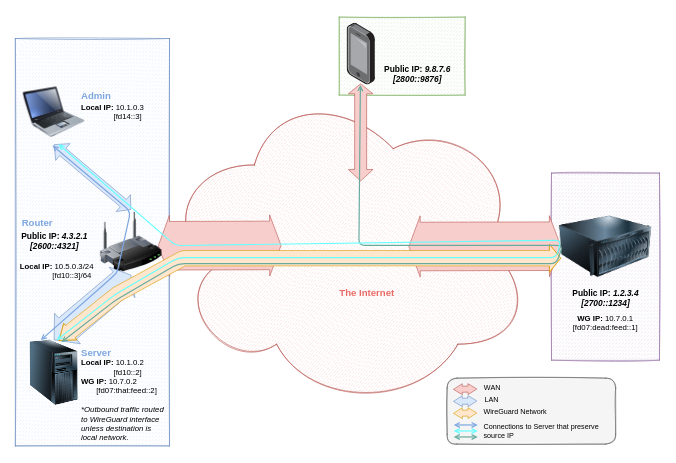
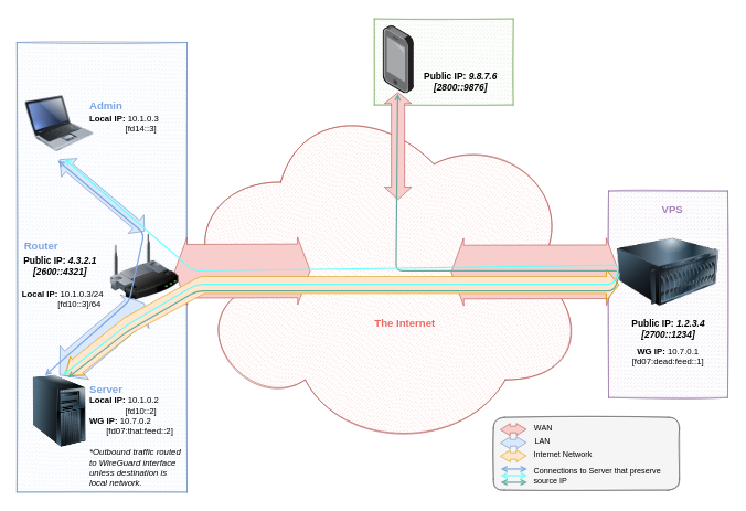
  <mxCell id="0" />
  <mxCell id="1" style="" parent="0" />
  <mxCell id="2" value="" style="group" vertex="1" connectable="0" parent="1"><mxGeometry x="20" y="20" width="1085" height="730" as="geometry" /></mxCell>
  <mxCell id="3" value="" style="group" vertex="1" connectable="0" parent="2"><mxGeometry width="1085" height="730" as="geometry" /></mxCell>
  <mxCell id="4" value="" style="rounded=0;whiteSpace=wrap;html=1;sketch=1;fillStyle=dashed;fillColor=#dae8fc;strokeColor=#6c8ebf;" vertex="1" parent="3"><mxGeometry x="5" y="43.755" width="257.143" height="679.245" as="geometry" /></mxCell>
  <mxCell id="5" value="" style="ellipse;shape=cloud;whiteSpace=wrap;html=1;fillColor=#f8cecc;fillStyle=dashed;sketch=1;strokeColor=#b85450;" vertex="1" parent="3"><mxGeometry x="249.286" y="118.679" width="617.143" height="543.396" as="geometry" /></mxCell>
  <mxCell id="6" value="" style="shape=flexArrow;endArrow=classic;startArrow=classic;html=1;rounded=0;fillColor=#f8cecc;strokeColor=#b85450;width=81;startSize=5.95;" edge="1" parent="3"><mxGeometry width="100" height="100" relative="1" as="geometry"><mxPoint x="242.856" y="389.337" as="sourcePoint" /><mxPoint x="448.57" y="388.658" as="targetPoint" /></mxGeometry></mxCell>
  <mxCell id="7" value="" style="rounded=1;whiteSpace=wrap;html=1;sketch=1;fillStyle=solid;fontSize=12;fontColor=#333333;fillColor=#f5f5f5;strokeColor=#666666;" vertex="1" parent="3"><mxGeometry x="725" y="610" width="281" height="110" as="geometry" /></mxCell>
  <mxCell id="8" value="" style="rounded=0;whiteSpace=wrap;html=1;sketch=1;fillStyle=dashed;fontSize=16;fillColor=#d5e8d4;strokeColor=#82b366;" vertex="1" parent="3"><mxGeometry x="545" y="8" width="210" height="130" as="geometry" /></mxCell>
  <mxCell id="9" value="a" style="rounded=0;whiteSpace=wrap;html=1;sketch=1;fillStyle=dashed;fillColor=#e1d5e7;strokeColor=#9673a6;" vertex="1" parent="3"><mxGeometry x="899" y="268.11" width="180" height="311.89" as="geometry" /></mxCell>
  <mxCell id="10" value="" style="shape=flexArrow;endArrow=classic;startArrow=classic;html=1;rounded=0;fillColor=#f8cecc;strokeColor=#b85450;width=81;startSize=5.95;" edge="1" parent="3"><mxGeometry width="100" height="100" relative="1" as="geometry"><mxPoint x="660.716" y="390.557" as="sourcePoint" /><mxPoint x="915" y="390" as="targetPoint" /></mxGeometry></mxCell>
  <mxCell id="11" value="" style="image;html=1;image=img/lib/clip_art/computers/Server_Tower_128x128.png" vertex="1" parent="3"><mxGeometry x="17.857" y="546.396" width="102.857" height="108.679" as="geometry" /></mxCell>
  <mxCell id="12" value="" style="image;html=1;image=img/lib/clip_art/networking/Wireless_Router_128x128.png" vertex="1" parent="3"><mxGeometry x="146.429" y="329.038" width="102.857" height="108.679" as="geometry" /></mxCell>
  <mxCell id="13" value="" style="image;html=1;image=img/lib/clip_art/computers/Server_128x128.png" vertex="1" parent="3"><mxGeometry x="911.857" y="336.038" width="154.286" height="108.679" as="geometry" /></mxCell>
  <mxCell id="14" value="" style="points=[];aspect=fixed;html=1;align=center;shadow=0;dashed=0;image;image=img/lib/allied_telesis/computer_and_terminals/Smartphone.svg;" vertex="1" parent="3"><mxGeometry x="557.857" y="18" width="47.134" height="102.857" as="geometry" /></mxCell>
  <mxCell id="15" value="" style="shape=flexArrow;endArrow=classic;startArrow=classic;html=1;rounded=0;exitX=0.5;exitY=0;exitDx=0;exitDy=0;entryX=0.5;entryY=1;entryDx=0;entryDy=0;fillColor=#dae8fc;strokeColor=#6c8ebf;width=45.714;startSize=9.381;" edge="1" parent="3" source="11" target="12"><mxGeometry width="100" height="100" relative="1" as="geometry"><mxPoint x="197.214" y="526.019" as="sourcePoint" /><mxPoint x="197.214" y="349.415" as="targetPoint" /></mxGeometry></mxCell>
  <mxCell id="16" value="" style="image;html=1;image=img/lib/clip_art/computers/Laptop_128x128.png;sketch=1;fillStyle=dashed;fillColor=#CCCCCC;" vertex="1" parent="3"><mxGeometry x="17.857" y="111.679" width="102.857" height="108.679" as="geometry" /></mxCell>
  <mxCell id="17" value="" style="shape=flexArrow;endArrow=classic;startArrow=classic;html=1;rounded=0;entryX=0.5;entryY=1;entryDx=0;entryDy=0;exitX=0.5;exitY=0;exitDx=0;exitDy=0;fillColor=#dae8fc;strokeColor=#6c8ebf;width=15.714;startSize=5.1;" edge="1" parent="3" source="12" target="16"><mxGeometry width="100" height="100" relative="1" as="geometry"><mxPoint x="120.714" y="369.792" as="sourcePoint" /><mxPoint x="249.286" y="233.943" as="targetPoint" /></mxGeometry></mxCell>
  <mxCell id="18" value="" style="shape=flexArrow;endArrow=classic;startArrow=classic;html=1;rounded=0;fillColor=#f8cecc;strokeColor=#b85450;width=20;endSize=5.217;" edge="1" parent="3"><mxGeometry width="100" height="100" relative="1" as="geometry"><mxPoint x="580.781" y="281.698" as="sourcePoint" /><mxPoint x="580.781" y="118.679" as="targetPoint" /></mxGeometry></mxCell>
  <mxCell id="19" value="" style="shape=flexArrow;endArrow=classic;startArrow=classic;html=1;rounded=1;fillColor=#ffe6cc;strokeColor=#d79b00;width=25.714;startSize=7.695;exitX=0.579;exitY=0.012;exitDx=0;exitDy=0;exitPerimeter=0;startWidth=8.707;" edge="1" parent="3" source="11"><mxGeometry width="100" height="100" relative="1" as="geometry"><mxPoint x="87" y="549" as="sourcePoint" /><mxPoint x="915" y="410" as="targetPoint" /><Array as="points"><mxPoint x="175" y="470" /><mxPoint x="285" y="410" /></Array></mxGeometry></mxCell>
  <mxCell id="20" value="" style="endArrow=open;startArrow=open;html=1;startFill=0;strokeWidth=2;strokeColor=#67AB9F;rounded=1;endFill=0;entryX=0.477;entryY=1.003;entryDx=0;entryDy=0;entryPerimeter=0;" edge="1" parent="3" target="14"><mxGeometry width="50" height="50" relative="1" as="geometry"><mxPoint x="82" y="550" as="sourcePoint" /><mxPoint x="587.86" y="118.68" as="targetPoint" /><Array as="points"><mxPoint x="172" y="480" /><mxPoint x="277" y="419" /><mxPoint x="907" y="419" /><mxPoint x="917.86" y="388.68" /><mxPoint x="577.86" y="388.68" /></Array></mxGeometry></mxCell>
  <mxCell id="21" value="&lt;div style=&quot;font-size: 14px;&quot;&gt;&lt;font style=&quot;font-size: 14px;&quot;&gt;&lt;b&gt;Public IP: &lt;i&gt;4.3.2.1&lt;/i&gt;&lt;/b&gt;&lt;/font&gt;&lt;/div&gt;&lt;div style=&quot;font-size: 14px;&quot;&gt;&lt;font style=&quot;font-size: 14px;&quot;&gt;&lt;b&gt;&lt;i&gt;[2600::4321]&lt;br&gt;&lt;/i&gt;&lt;/b&gt;&lt;/font&gt;&lt;/div&gt;" style="text;html=1;resizable=0;autosize=1;align=center;verticalAlign=middle;points=[];fillColor=none;strokeColor=none;rounded=0;sketch=1;fillStyle=dashed;" vertex="1" parent="3"><mxGeometry y="357" width="140" height="50" as="geometry" /></mxCell>
  <mxCell id="22" value="&lt;div&gt;&lt;b&gt;Public IP: &lt;i&gt;1.2.3.4&lt;/i&gt;&lt;/b&gt;&lt;/div&gt;&lt;div&gt;&lt;b&gt;&lt;i&gt;[2700::1234]&lt;br&gt;&lt;/i&gt;&lt;/b&gt;&lt;/div&gt;" style="text;html=1;resizable=0;autosize=1;align=center;verticalAlign=middle;points=[];fillColor=none;strokeColor=none;rounded=0;sketch=1;fillStyle=dashed;fontSize=14;" vertex="1" parent="3"><mxGeometry x="919" y="452" width="140" height="50" as="geometry" /></mxCell>
+ <mxCell id="23" value="&lt;font style=&quot;font-size: 16px;&quot;&gt;&lt;b&gt;&lt;font style=&quot;font-size: 16px;&quot; color=&quot;#A680B8&quot;&gt;VPS&lt;/font&gt;&lt;/b&gt;&lt;/font&gt;" style="text;html=1;resizable=0;autosize=1;align=center;verticalAlign=middle;points=[];fillColor=none;strokeColor=none;rounded=0;sketch=1;fillStyle=dashed;fontSize=14;" vertex="1" parent="3"><mxGeometry x="965" y="280" width="60" height="30" as="geometry" /></mxCell>
  <mxCell id="24" value="&lt;div&gt;&lt;b&gt;Public IP: &lt;i&gt;9.8.7.6&lt;/i&gt;&lt;/b&gt;&lt;/div&gt;&lt;div&gt;&lt;b&gt;&lt;i&gt;[2800::9876]&lt;br&gt;&lt;/i&gt;&lt;/b&gt;&lt;/div&gt;" style="text;html=1;resizable=0;autosize=1;align=center;verticalAlign=middle;points=[];fillColor=none;strokeColor=none;rounded=0;sketch=1;fillStyle=dashed;fontSize=14;" vertex="1" parent="3"><mxGeometry x="604.99" y="78" width="140" height="50" as="geometry" /></mxCell>
  <mxCell id="25" value="" style="endArrow=open;startArrow=open;html=1;rounded=1;strokeColor=#7EA6E0;strokeWidth=2;fontSize=16;fontColor=#97D077;exitX=0.288;exitY=0.002;exitDx=0;exitDy=0;endFill=0;startFill=0;exitPerimeter=0;" edge="1" parent="3" source="11"><mxGeometry width="50" height="50" relative="1" as="geometry"><mxPoint x="17.86" y="303" as="sourcePoint" /><mxPoint x="67" y="222" as="targetPoint" /><Array as="points"><mxPoint x="165" y="443" /><mxPoint x="175" y="433" /><mxPoint x="197" y="332" /></Array></mxGeometry></mxCell>
  <mxCell id="26" value="&lt;div style=&quot;font-size: 13px;&quot; align=&quot;left&quot;&gt;&lt;font style=&quot;font-size: 13px;&quot;&gt;&lt;b style=&quot;font-size: 13px;&quot;&gt;Local IP&lt;/b&gt;&lt;b&gt;:&lt;/b&gt; 10.1.0.2&lt;br&gt;&lt;/font&gt;&lt;/div&gt;&lt;div style=&quot;font-size: 13px;&quot; align=&quot;left&quot;&gt;&lt;font style=&quot;font-size: 13px;&quot;&gt;&amp;nbsp;&amp;nbsp;&amp;nbsp;&amp;nbsp;&amp;nbsp;&amp;nbsp;&amp;nbsp;&amp;nbsp;&amp;nbsp;&amp;nbsp;&amp;nbsp;&amp;nbsp;&amp;nbsp;&amp;nbsp; [fd10::2]&lt;br&gt;&lt;/font&gt;&lt;/div&gt;&lt;div style=&quot;font-size: 13px;&quot; align=&quot;left&quot;&gt;&lt;b&gt;WG IP:&lt;/b&gt; 10.7.0.2&lt;/div&gt;&lt;div style=&quot;font-size: 13px;&quot; align=&quot;left&quot;&gt;&amp;nbsp;&amp;nbsp;&amp;nbsp;&amp;nbsp;&amp;nbsp;&amp;nbsp; [fd07:that:feed::2]&lt;br&gt;&lt;/div&gt;&lt;div style=&quot;font-size: 13px;&quot; align=&quot;left&quot;&gt;&lt;i&gt;&lt;br&gt;&lt;/i&gt;&lt;/div&gt;&lt;div style=&quot;font-size: 13px;&quot; align=&quot;left&quot;&gt;&lt;i&gt;*Outbound traffic routed &lt;br&gt;&lt;/i&gt;&lt;/div&gt;&lt;div style=&quot;font-size: 13px;&quot; align=&quot;left&quot;&gt;&lt;i&gt;to WireGuard interface &lt;br&gt;&lt;/i&gt;&lt;/div&gt;&lt;div style=&quot;font-size: 13px;&quot; align=&quot;left&quot;&gt;&lt;i&gt;unless destination is &lt;br&gt;&lt;/i&gt;&lt;/div&gt;&lt;div style=&quot;font-size: 13px;&quot; align=&quot;left&quot;&gt;&lt;i&gt;local network.&lt;/i&gt; &lt;br&gt;&lt;/div&gt;" style="text;html=1;resizable=0;autosize=1;align=left;verticalAlign=middle;points=[];fillColor=none;strokeColor=none;rounded=0;sketch=1;fillStyle=dashed;fontSize=13;fontColor=#000000;" vertex="1" parent="3"><mxGeometry x="112.86" y="572" width="160" height="150" as="geometry" /></mxCell>
  <mxCell id="27" value="&lt;div style=&quot;font-size: 13px;&quot; align=&quot;left&quot;&gt;&lt;font style=&quot;font-size: 13px;&quot;&gt;&lt;b style=&quot;font-size: 13px;&quot;&gt;Local IP&lt;/b&gt;&lt;b&gt;:&lt;/b&gt; 10.1.0.3&lt;br&gt;&lt;/font&gt;&lt;/div&gt;&lt;div style=&quot;font-size: 13px;&quot; align=&quot;left&quot;&gt;&lt;font style=&quot;font-size: 13px;&quot;&gt;&amp;nbsp;&amp;nbsp;&amp;nbsp;&amp;nbsp;&amp;nbsp;&amp;nbsp;&amp;nbsp;&amp;nbsp;&amp;nbsp;&amp;nbsp;&amp;nbsp;&amp;nbsp;&amp;nbsp;&amp;nbsp; [fd14::3]&lt;/font&gt;&amp;nbsp;&lt;br&gt;&lt;/div&gt;" style="text;html=1;resizable=0;autosize=1;align=left;verticalAlign=middle;points=[];fillColor=none;strokeColor=none;rounded=0;sketch=1;fillStyle=dashed;fontSize=13;fontColor=#000000;" vertex="1" parent="3"><mxGeometry x="112.86" y="146.02" width="130" height="40" as="geometry" /></mxCell>
- <mxCell id="28" value="&lt;div style=&quot;&quot; align=&quot;left&quot;&gt;&lt;font style=&quot;font-size: 13px;&quot;&gt;&lt;b style=&quot;&quot;&gt;Local IP&lt;/b&gt;&lt;b&gt;:&lt;/b&gt; 10.5.0.3/24&lt;/font&gt;&lt;/div&gt;&lt;div style=&quot;&quot; align=&quot;left&quot;&gt;&lt;font style=&quot;font-size: 13px;&quot;&gt;&amp;nbsp;&amp;nbsp;&amp;nbsp;&amp;nbsp;&amp;nbsp;&amp;nbsp;&amp;nbsp;&amp;nbsp;&amp;nbsp;&amp;nbsp;&amp;nbsp;&amp;nbsp;&amp;nbsp;&amp;nbsp; [fd10::3]&lt;/font&gt;&lt;font style=&quot;font-size: 13px;&quot;&gt;/64 &lt;br&gt;&lt;/font&gt;&lt;/div&gt;" style="text;html=1;resizable=0;autosize=1;align=left;verticalAlign=middle;points=[];fillColor=none;strokeColor=none;rounded=0;sketch=1;fillStyle=dashed;fontSize=13;fontColor=#000000;" vertex="1" parent="3"><mxGeometry x="11" y="411" width="150" height="40" as="geometry" /></mxCell>
+ <mxCell id="28" value="&lt;div style=&quot;&quot; align=&quot;left&quot;&gt;&lt;font style=&quot;font-size: 13px;&quot;&gt;&lt;b style=&quot;&quot;&gt;Local IP&lt;/b&gt;&lt;b&gt;:&lt;/b&gt; 10.1.0.3/24&lt;/font&gt;&lt;/div&gt;&lt;div style=&quot;&quot; align=&quot;left&quot;&gt;&lt;font style=&quot;font-size: 13px;&quot;&gt;&amp;nbsp;&amp;nbsp;&amp;nbsp;&amp;nbsp;&amp;nbsp;&amp;nbsp;&amp;nbsp;&amp;nbsp;&amp;nbsp;&amp;nbsp;&amp;nbsp;&amp;nbsp;&amp;nbsp;&amp;nbsp; [fd10::3]&lt;/font&gt;&lt;font style=&quot;font-size: 13px;&quot;&gt;/64 &lt;br&gt;&lt;/font&gt;&lt;/div&gt;" style="text;html=1;resizable=0;autosize=1;align=left;verticalAlign=middle;points=[];fillColor=none;strokeColor=none;rounded=0;sketch=1;fillStyle=dashed;fontSize=13;fontColor=#000000;" vertex="1" parent="3"><mxGeometry x="11" y="411" width="150" height="40" as="geometry" /></mxCell>
  <mxCell id="29" value="" style="shape=flexArrow;endArrow=classic;startArrow=classic;html=1;rounded=0;fillColor=#f8cecc;strokeColor=#b85450;width=10;startSize=4.586;endSize=4.586;startWidth=7.279;endWidth=7.279;" edge="1" parent="3"><mxGeometry width="100" height="100" relative="1" as="geometry"><mxPoint x="734.996" y="628.757" as="sourcePoint" /><mxPoint x="775" y="628.08" as="targetPoint" /></mxGeometry></mxCell>
  <mxCell id="30" value="WAN" style="text;html=1;resizable=0;autosize=1;align=center;verticalAlign=middle;points=[];fillColor=none;strokeColor=none;rounded=0;sketch=1;fillStyle=dashed;fontSize=12;fontColor=#000000;" vertex="1" parent="3"><mxGeometry x="775" y="612.08" width="50" height="30" as="geometry" /></mxCell>
  <mxCell id="31" value="LAN" style="text;html=1;resizable=0;autosize=1;align=center;verticalAlign=middle;points=[];fillColor=none;strokeColor=none;rounded=0;sketch=1;fillStyle=dashed;fontSize=12;fontColor=#000000;" vertex="1" parent="3"><mxGeometry x="774" y="632.08" width="50" height="30" as="geometry" /></mxCell>
  <mxCell id="32" value="&lt;div align=&quot;center&quot;&gt;&lt;br&gt;&lt;/div&gt;&lt;div style=&quot;font-size: 13px;&quot; align=&quot;center&quot;&gt;&lt;b&gt;WG IP:&lt;/b&gt; 10.7.0.1&lt;/div&gt;&lt;div style=&quot;font-size: 13px;&quot; align=&quot;center&quot;&gt;[fd07:dead:feed::1]&lt;br&gt;&lt;/div&gt;&lt;div align=&quot;center&quot;&gt;&amp;nbsp;&lt;/div&gt;" style="text;whiteSpace=wrap;html=1;fontSize=13;fontColor=#000000;align=center;" vertex="1" parent="3"><mxGeometry x="904" y="480" width="170" height="70" as="geometry" /></mxCell>
  <mxCell id="33" value="&lt;div align=&quot;left&quot;&gt;&lt;br&gt;&lt;/div&gt;" style="text;html=1;resizable=0;autosize=1;align=center;verticalAlign=middle;points=[];fillColor=none;strokeColor=none;rounded=0;sketch=1;fillStyle=dashed;fontSize=13;fontColor=#000000;" vertex="1" parent="3"><mxGeometry x="796.43" y="685" width="20" height="30" as="geometry" /></mxCell>
  <mxCell id="34" value="&lt;div style=&quot;font-size: 12px;&quot;&gt;&lt;font style=&quot;font-size: 12px;&quot;&gt;Connections to Server that preserve&lt;/font&gt;&lt;/div&gt;&lt;div style=&quot;font-size: 12px;&quot;&gt;&lt;font style=&quot;font-size: 12px;&quot;&gt;source IP&lt;br&gt;&lt;/font&gt;&lt;/div&gt;" style="text;html=1;resizable=0;autosize=1;align=left;verticalAlign=middle;points=[];fillColor=none;strokeColor=none;rounded=0;sketch=1;fillStyle=dashed;fontSize=13;fontColor=#000000;" vertex="1" parent="3"><mxGeometry x="784" y="678" width="220" height="40" as="geometry" /></mxCell>
  <mxCell id="35" value="&lt;b&gt;&lt;font style=&quot;font-size: 16px;&quot; color=&quot;#7EA6E0&quot;&gt;Admin&lt;br&gt;&lt;/font&gt;&lt;/b&gt;" style="text;whiteSpace=wrap;html=1;fontSize=12;fontColor=#000000;" vertex="1" parent="3"><mxGeometry x="112.86" y="123" width="140" height="40" as="geometry" /></mxCell>
  <mxCell id="36" value="&lt;b&gt;&lt;font style=&quot;font-size: 16px;&quot; color=&quot;#7EA6E0&quot;&gt;Server&lt;br&gt;&lt;/font&gt;&lt;/b&gt;" style="text;whiteSpace=wrap;html=1;fontSize=12;fontColor=#000000;" vertex="1" parent="3"><mxGeometry x="112.86" y="551" width="140" height="40" as="geometry" /></mxCell>
  <mxCell id="37" value="&lt;font style=&quot;font-size: 16px;&quot; color=&quot;#EA6B66&quot;&gt;&lt;b&gt;&lt;font style=&quot;font-size: 16px;&quot;&gt;The Internet&lt;br&gt;&lt;/font&gt;&lt;/b&gt;&lt;/font&gt;" style="text;whiteSpace=wrap;html=1;fontSize=12;align=center;fillColor=none;strokeColor=none;" vertex="1" parent="3"><mxGeometry x="540.71" y="452" width="101.42" height="40" as="geometry" /></mxCell>
- <mxCell id="38" value="&lt;div align=&quot;left&quot;&gt;WireGuard Network&lt;/div&gt;" style="text;html=1;resizable=0;autosize=1;align=left;verticalAlign=middle;points=[];fillColor=none;strokeColor=none;rounded=0;sketch=1;fillStyle=dashed;fontSize=12;fontColor=#000000;" vertex="1" parent="3"><mxGeometry x="784" y="652" width="130" height="30" as="geometry" /></mxCell>
+ <mxCell id="38" value="&lt;div align=&quot;left&quot;&gt;Internet Network&lt;/div&gt;" style="text;html=1;resizable=0;autosize=1;align=left;verticalAlign=middle;points=[];fillColor=none;strokeColor=none;rounded=0;sketch=1;fillStyle=dashed;fontSize=12;fontColor=#000000;" vertex="1" parent="3"><mxGeometry x="784" y="652" width="130" height="30" as="geometry" /></mxCell>
  <mxCell id="39" value="&lt;b&gt;&lt;font style=&quot;font-size: 16px;&quot; color=&quot;#7EA6E0&quot;&gt;Router&lt;br&gt;&lt;/font&gt;&lt;/b&gt;" style="text;whiteSpace=wrap;html=1;fontSize=12;fontColor=#000000;" vertex="1" parent="3"><mxGeometry x="13.86" y="335.04" width="140" height="40" as="geometry" /></mxCell>
  <mxCell id="40" value="" style="endArrow=open;startArrow=open;html=1;rounded=1;strokeColor=#66FFFF;strokeWidth=2;startFill=0;endFill=0;entryX=0.545;entryY=0.002;entryDx=0;entryDy=0;entryPerimeter=0;" edge="1" parent="2" target="11"><mxGeometry width="50" height="50" relative="1" as="geometry"><mxPoint x="77" y="220" as="sourcePoint" /><mxPoint x="77" y="549" as="targetPoint" /><Array as="points"><mxPoint x="272" y="389" /><mxPoint x="915" y="380" /><mxPoint x="907" y="409" /><mxPoint x="277" y="409" /><mxPoint x="172" y="470" /></Array></mxGeometry></mxCell>
  <mxCell id="41" value="" style="shape=flexArrow;endArrow=classic;startArrow=classic;html=1;rounded=0;fillColor=#dae8fc;strokeColor=#6c8ebf;width=10;startSize=4.586;endSize=4.586;startWidth=7.279;endWidth=7.279;" edge="1" parent="2"><mxGeometry width="100" height="100" relative="1" as="geometry"><mxPoint x="734.996" y="648.757" as="sourcePoint" /><mxPoint x="775" y="648.08" as="targetPoint" /></mxGeometry></mxCell>
  <mxCell id="42" value="" style="shape=flexArrow;endArrow=classic;startArrow=classic;html=1;rounded=0;fillColor=#ffe6cc;strokeColor=#d79b00;width=10;startSize=4.586;endSize=4.586;startWidth=7.279;endWidth=7.279;" edge="1" parent="2"><mxGeometry width="100" height="100" relative="1" as="geometry"><mxPoint x="734.996" y="668.757" as="sourcePoint" /><mxPoint x="775" y="668.08" as="targetPoint" /></mxGeometry></mxCell>
  <mxCell id="43" value="" style="endArrow=open;startArrow=open;html=1;rounded=1;strokeColor=#7EA6E0;strokeWidth=2;fontSize=12;fontColor=#000000;startFill=0;endFill=0;" edge="1" parent="2"><mxGeometry width="50" height="50" relative="1" as="geometry"><mxPoint x="736" y="688.08" as="sourcePoint" /><mxPoint x="776" y="688.08" as="targetPoint" /></mxGeometry></mxCell>
  <mxCell id="44" value="" style="endArrow=open;startArrow=open;html=1;rounded=1;strokeColor=#66FFFF;strokeWidth=2;fontSize=12;fontColor=#000000;startFill=0;endFill=0;" edge="1" parent="2"><mxGeometry width="50" height="50" relative="1" as="geometry"><mxPoint x="736" y="698.08" as="sourcePoint" /><mxPoint x="776" y="698.08" as="targetPoint" /></mxGeometry></mxCell>
  <mxCell id="45" value="" style="endArrow=open;startArrow=open;html=1;rounded=1;strokeColor=#67AB9F;strokeWidth=2;fontSize=12;fontColor=#000000;startFill=0;endFill=0;" edge="1" parent="2"><mxGeometry width="50" height="50" relative="1" as="geometry"><mxPoint x="736" y="708.08" as="sourcePoint" /><mxPoint x="776" y="708.08" as="targetPoint" /></mxGeometry></mxCell>
